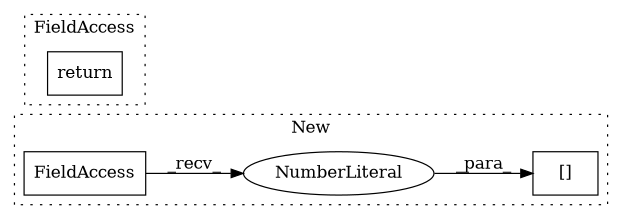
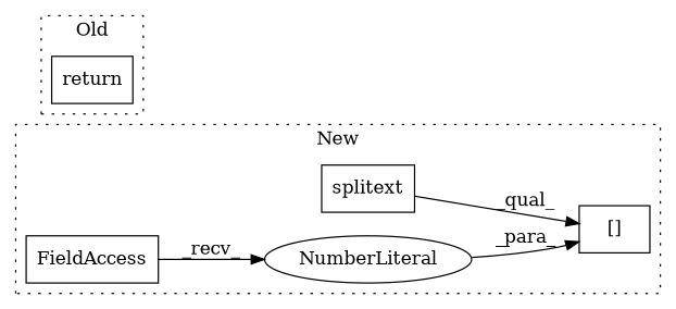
  digraph {
    fontname="DejaVu Serif"
    rankdir=LR
    node [fontname="DejaVu Serif" l=7 shape=box]
    edge [fontname="DejaVu Serif"]
+   n1 [a=32 l="9,1" label=splitext s="8265,8301"]
    n2 [a=2 l="46,1" label="[]" s="8257,8304"]
    n3 [a=34 l=1 label=NumberLiteral s=8303 shape=ellipse]
    n4 [a=22 label=FieldAccess s=8257]
    n5 [a=41 label=return s=8200]
    subgraph cluster_1 {
      label=New
      style=dotted
+     n1
      n2
      n3
      n4
    }
    subgraph cluster_2 {
-     label=FieldAccess
+     label=Old
      style=dotted
      n5
    }
+   n1 -> n2 [label=_qual_]
    n3 -> n2 [label=_para_]
    n4 -> n3 [label=_recv_]
  }
